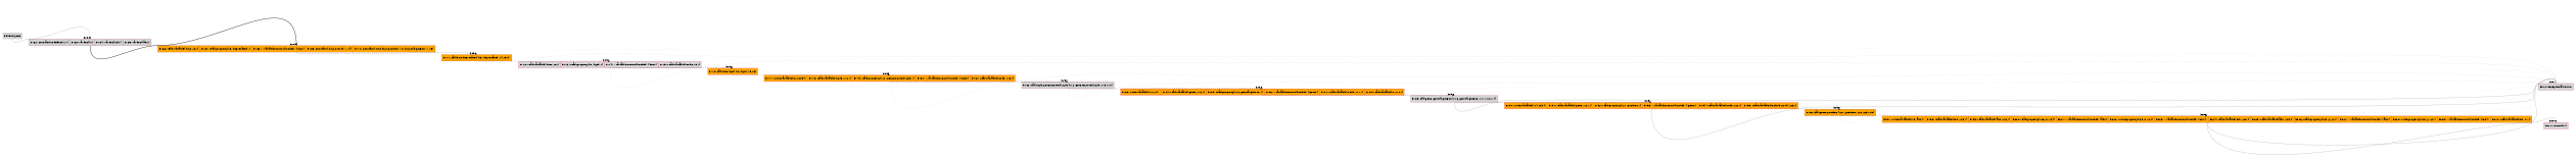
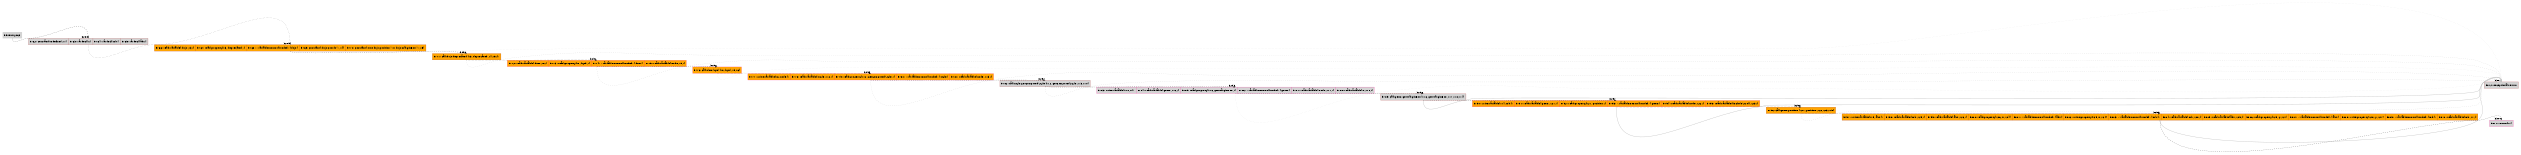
  digraph {
    rankdir=LR
    node [color=brown fillcolor=lightgrey shape=record style=filled]
    edge [headport=n style=dashed tailport=s]
    n1 [color=deeppink label=BB_entry263 shape=none]
    n2 [label="{9762: constant[undefined,v1]|9763: vardecl['s']|9764: vardecl['mb']|9765: vardecl['abs']}"]
    n3 [fillcolor=orange label="{9766: read-variable['dojo',v3,-]|9767: read-property[v3,'deprecated',-]|9768: \<variable-non-null-undef\>['dojo']|9769: constant[\"dojo.coords()\",v4]|9770: constant[\"Use dojo.position() or dojo.marginBox().\",v5]}"]
    n4 [fillcolor=orange label="{9771: call-dojo.deprecated [v3,'deprecated',v4,v5,-]*}"]
    n5 [label="{9812: exceptional-return}"]
-   n6 [color=deeppink label="{9772: read-variable['dom',v8,-]|9773: read-property[v8,'byId',-]|9774: \<variable-non-null-undef\>['dom']|9775: read-variable['node',v9,-]}"]
+   n6 [color=deeppink fillcolor=orange label="{9772: read-variable['dom',v8,-]|9773: read-property[v8,'byId',-]|9774: \<variable-non-null-undef\>['dom']|9775: read-variable['node',v9,-]}"]
    n7 [color=deeppink fillcolor=orange label="{9776: call-dom.byId [v8,'byId',v9,v6]}"]
    n8 [color=deeppink fillcolor=orange label="{9777: write-variable[v6,'node']*|9778: read-variable['style',v12,-]|9779: read-property[v12,'getComputedStyle',-]|9780: \<variable-non-null-undef\>['style']|9781: read-variable['node',v13,-]}"]
    n9 [label="{9782: call-style.getComputedStyle [v12,'getComputedStyle',v13,v10]}"]
-   n10 [color=deeppink fillcolor=orange label="{9783: write-variable[v10,'s']*|9784: read-variable['geom',v16,-]|9785: read-property[v16,'getMarginBox',-]|9786: \<variable-non-null-undef\>['geom']|9787: read-variable['node',v17,-]|9788: read-variable['s',v18,-]}"]
+   n10 [color=deeppink label="{9783: write-variable[v10,'s']*|9784: read-variable['geom',v16,-]|9785: read-property[v16,'getMarginBox',-]|9786: \<variable-non-null-undef\>['geom']|9787: read-variable['node',v17,-]|9788: read-variable['s',v18,-]}"]
    n11 [label="{9789: call-geom.getMarginBox [v16,'getMarginBox',v17,v18,v14]}"]
    n12 [color=deeppink fillcolor=orange label="{9790: write-variable[v14,'mb']*|9791: read-variable['geom',v21,-]|9792: read-property[v21,'position',-]|9793: \<variable-non-null-undef\>['geom']|9794: read-variable['node',v22,-]|9795: read-variable['includeScroll',v23,-]}"]
    n13 [fillcolor=orange label="{9796: call-geom.position [v21,'position',v22,v23,v19]}"]
    n14 [fillcolor=orange label="{9797: write-variable[v19,'abs']*|9798: read-variable['mb',v25,-]|9799: read-variable['abs',v26,-]|9800: read-property[v26,'x',v24]|9801: \<variable-non-null-undef\>['abs']|9802: write-property[v25,'x',v24]|9803: \<variable-non-null-undef\>['mb']*|9804: read-variable['mb',v28,-]|9805: read-variable['abs',v29,-]|9806: read-property[v29,'y',v27]|9807: \<variable-non-null-undef\>['abs']|9808: write-property[v28,'y',v27]|9809: \<variable-non-null-undef\>['mb']*|9810: read-variable['mb',v1,-]}"]
    n15 [color=deeppink label="{9811: return[v1]}"]
    n1 -> n2 [headlabel="    3288"]
-   n2 -> n3 [headlabel="      3289" style=bold]
+   n2 -> n3 [headlabel="      3289" style=dotted]
    n3 -> n4 [headlabel="      3290"]
    n3 -> n5 [color=gray headlabel="      3301" style=dotted]
    n4 -> n5 [color=gray]
    n4 -> n6 [headlabel="      3291" style=dotted]
    n6 -> n5 [color=gray]
    n6 -> n7 [headlabel="      3292"]
    n7 -> n5 [color=gray style=dotted]
    n7 -> n8 [headlabel="      3293" style=dotted]
    n8 -> n5 [color=gray]
    n8 -> n9 [headlabel="      3294"]
    n9 -> n5 [color=gray]
    n9 -> n10 [headlabel="      3295"]
    n10 -> n5 [color=gray style=dotted]
    n10 -> n11 [headlabel="      3296"]
    n11 -> n5 [color=gray style=bold]
    n11 -> n12 [headlabel="      3297"]
    n12 -> n5 [color=gray style=bold]
    n12 -> n13 [headlabel="      3298" style=dotted]
    n13 -> n5 [color=gray]
    n13 -> n14 [headlabel="      3299" style=dotted]
    n14 -> n5 [color=gray style=bold]
    n14 -> n15 [headlabel="      3300"]
  }
